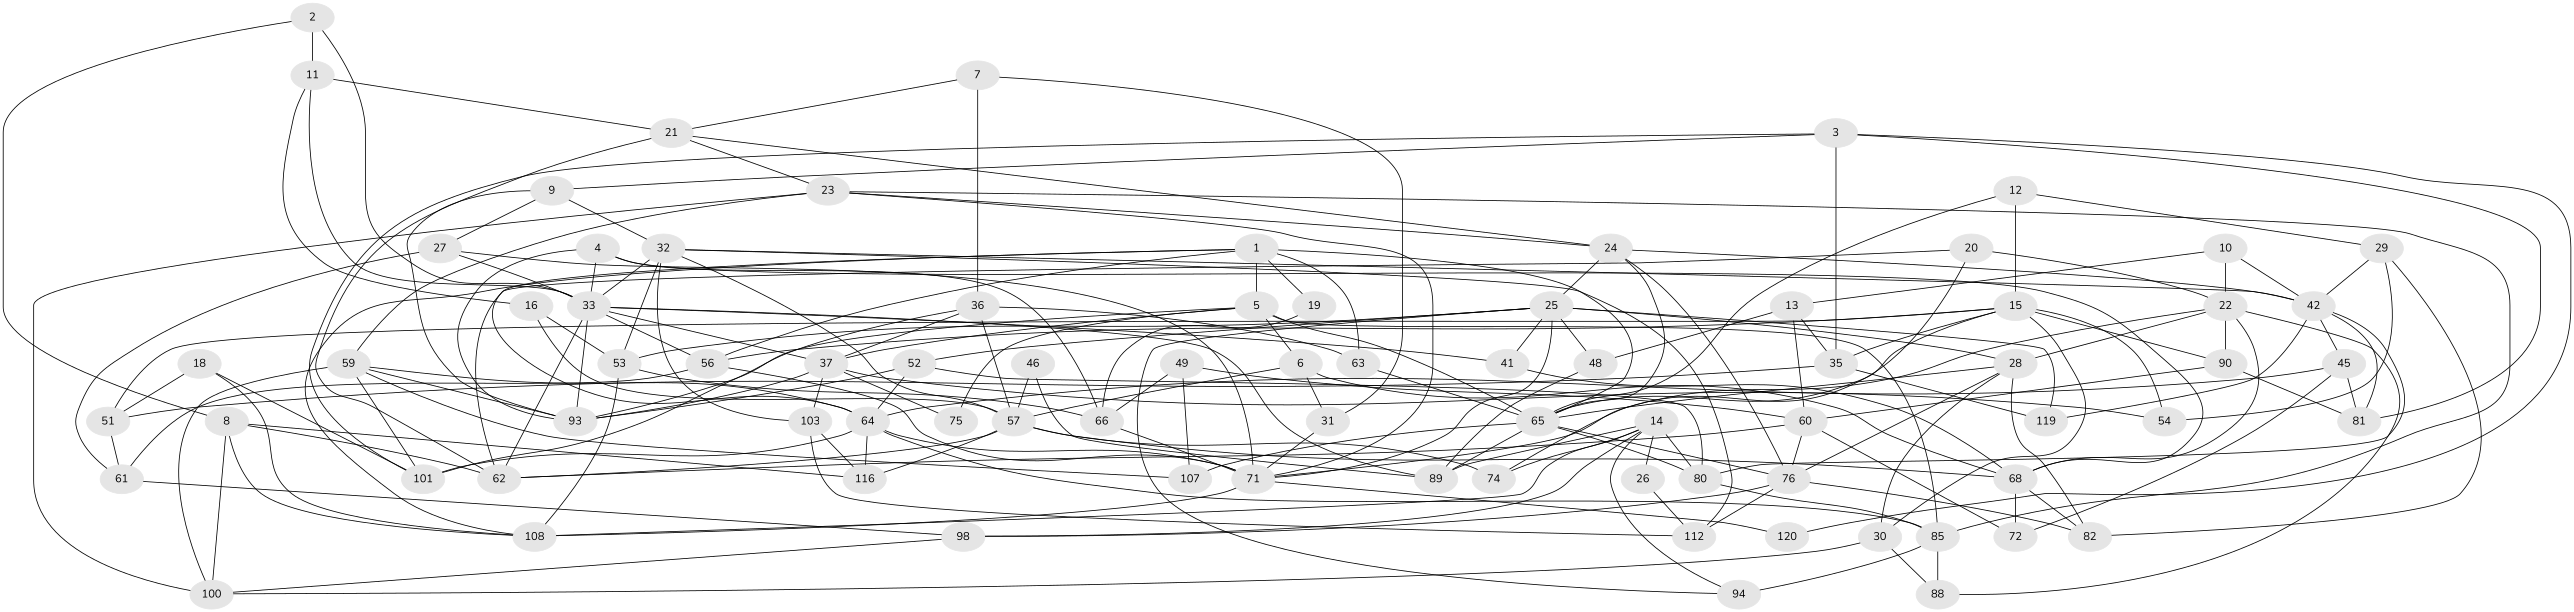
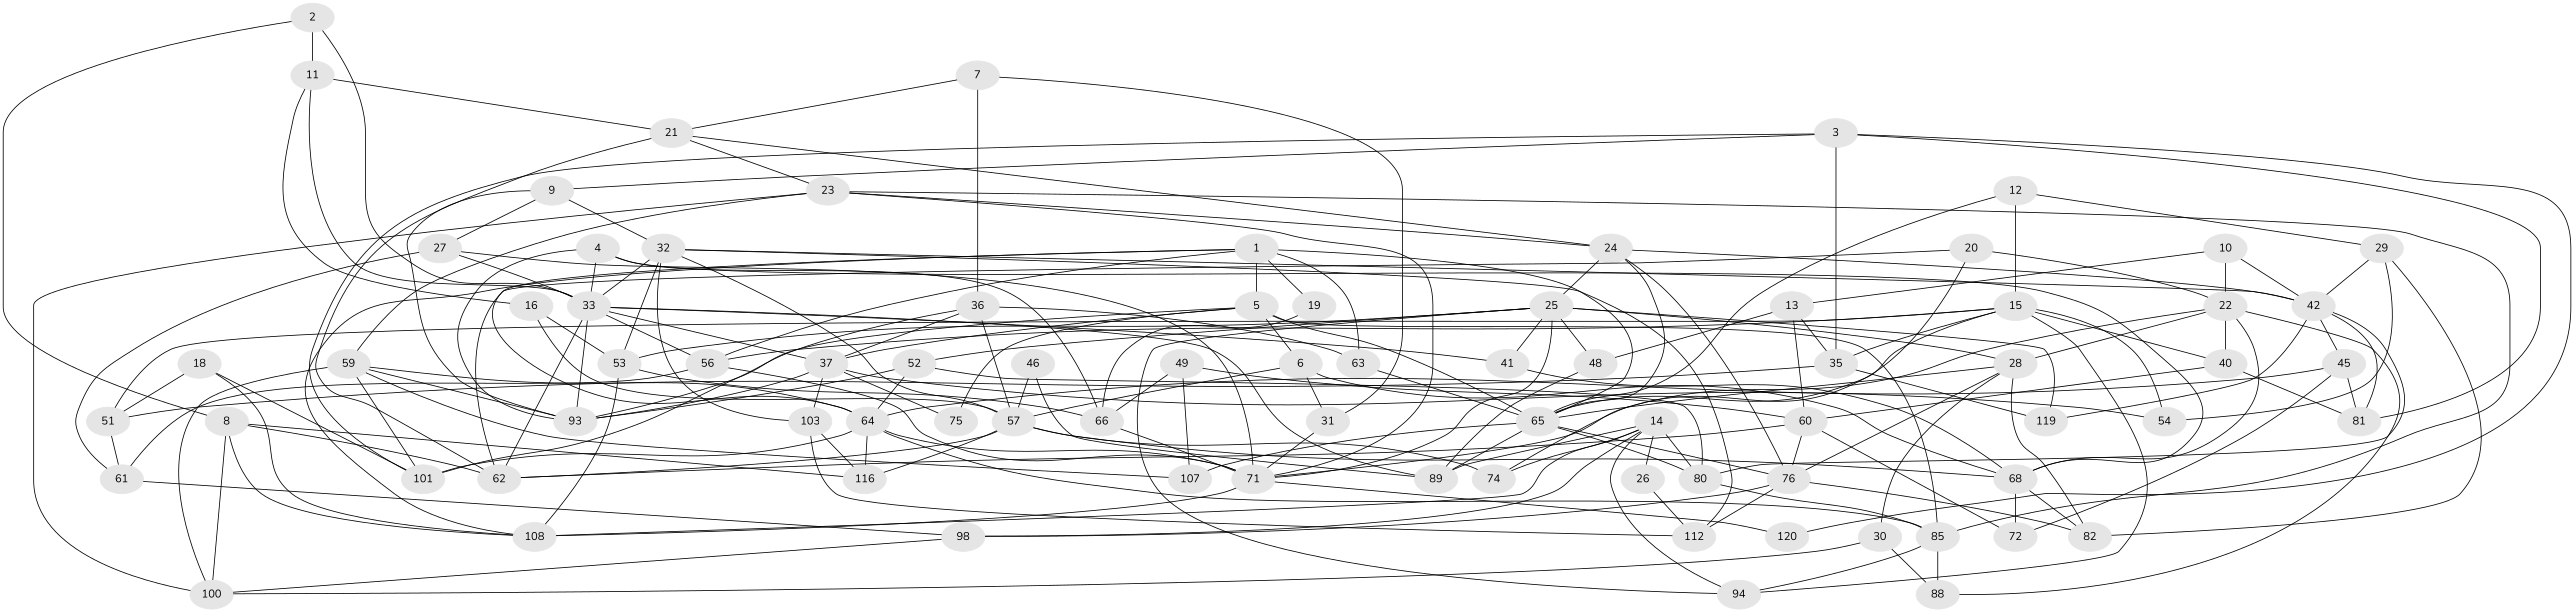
  graph {
    fontname=Nunito
    node [color=gray90 fontname=Nunito style=filled]
    edge [fontname=Nunito]
    1 [super="+39"]
    5 [super="+84"]
    19
    56 [super="+69"]
    63
    64 [super="+99"]
    65 [super="+90"]
    108
    93 [super="+114"]
    6
    37 [super="+49"]
    75
    85 [super="+104"]
    66 [super="+121"]
    71 [super="+91"]
    61
    101
    116
    80 [super="+117"]
    89
    76 [super="+95"]
    107
    8 [super="+79"]
    62 [super="+70"]
    100 [super="+118"]
    2
    11 [super="+58"]
    33 [super="+110"]
    21 [super="+92"]
    16 [super="+17"]
    41 [super="+102"]
    3 [super="+113"]
    9
    35 [super="+38"]
    81
    120
    27 [super="+78"]
    32 [super="+50"]
    51 [super="+111"]
    119
    4 [super="+44"]
    68 [super="+83"]
    82
    72
    31
    57 [super="+97"]
    54
    103
    94
    88 [super="+96"]
    74
    23 [super="+47"]
    24 [super="+34"]
    7
    36
    42 [super="+87"]
    53
    112
    10 [super="+115"]
    13
    22 [super="+67"]
    48
    60 [super="+86"]
-   40 [super="+105" label=90]
+   40 [super="+105"]
    28 [super="+55"]
    45
    15 [super="+77"]
    12
    29
    14 [super="+106"]
    26
    98
    18
    20
    59 [super="+109"]
    25 [super="+73"]
    30
    52
    n79 [label=49]
    46
    1 -- 5
    1 -- 19
    1 -- 56
    1 -- 63
    1 -- 64
    1 -- 65
    1 -- 108
    5 -- 65
    5 -- 93
    5 -- 6
    5 -- 37
    5 -- 75
    5 -- 85
    19 -- 66
    56 -- 71
    56 -- 61
    63 -- 65
    64 -- 85
    64 -- 71 [weight=2]
    64 -- 101
    64 -- 116
    65 -- 80
    65 -- 89
    65 -- 76
    65 -- 107
    6 -- 68
    6 -- 31
    6 -- 57
    37 -- 93
    37 -- 75
    37 -- 54
    37 -- 103
    85 -- 94
    85 -- 88
    66 -- 71
    71 -- 108
    71 -- 120
    61 -- 98
    80 -- 85
    76 -- 82
    76 -- 112
    76 -- 98
    8 -- 108
    8 -- 116
    8 -- 62
    8 -- 100
    2 -- 8
    2 -- 11
    2 -- 33
    11 -- 33
    11 -- 21 [weight=2]
    11 -- 16
    33 -- 56
    33 -- 93
    33 -- 37
    33 -- 89
    33 -- 62
    33 -- 41
    21 -- 62
    21 -- 23
    21 -- 24
    16 -- 57
    16 -- 53
    41 -- 68
    3 -- 101
    3 -- 9
    3 -- 35
    3 -- 81
    3 -- 120
    9 -- 93
    9 -- 27
    9 -- 32
    35 -- 51
    35 -- 119
    27 -- 71
    27 -- 61
    27 -- 33
    32 -- 33
    32 -- 57
    32 -- 103
    32 -- 42
    32 -- 53
    32 -- 112
    51 -- 61
    4 -- 93
    4 -- 66
    4 -- 33
    4 -- 68
    68 -- 82
    68 -- 72
    31 -- 71
    57 -- 116
    57 -- 62
    57 -- 68
    57 -- 74
    103 -- 116
    103 -- 112
    23 -- 85
    23 -- 71
    23 -- 100
    23 -- 24
    23 -- 59
    24 -- 65
    24 -- 76
    24 -- 42
    24 -- 25
    7 -- 21
    7 -- 31
    7 -- 36
    36 -- 63
    36 -- 37
    36 -- 101
    36 -- 57
    42 -- 80
    42 -- 81
    42 -- 119
    42 -- 45
    53 -- 108
    53 -- 66
    10 -- 42
    10 -- 13
    10 -- 22 [weight=2]
    13 -- 35
    13 -- 48
    13 -- 60
    22 -- 71
    22 -- 68
    22 -- 88
    22 -- 40
    22 -- 28
    48 -- 89
    60 -- 76
    60 -- 62
    60 -- 72
    40 -- 81
    40 -- 60
    28 -- 65
    28 -- 76
    28 -- 82
    28 -- 30
    45 -- 64
    45 -- 81
    45 -- 72
    15 -- 56
    15 -- 65
    15 -- 35 [weight=2]
    15 -- 51
    15 -- 54
-   15 -- 30
+   15 -- 94
    15 -- 40
    12 -- 65
    12 -- 15
    12 -- 29
    29 -- 82
    29 -- 54
    29 -- 42
    14 -- 108
    14 -- 80
    14 -- 89
    14 -- 94
    14 -- 74
    14 -- 26
    14 -- 98
    26 -- 112
    98 -- 100
    18 -- 108
    18 -- 101
    18 -- 51
    20 -- 62
    20 -- 74
    20 -- 22
    59 -- 64
    59 -- 93
    59 -- 101
    59 -- 107
    59 -- 100
    25 -- 71
    25 -- 41
    25 -- 119
    25 -- 94
    25 -- 53
    25 -- 48
    25 -- 28
    25 -- 52
    30 -- 100
    30 -- 88
    52 -- 64
    52 -- 93
    52 -- 80
    n79 -- 66
    n79 -- 107
    n79 -- 60
    46 -- 89
    46 -- 57
  }
